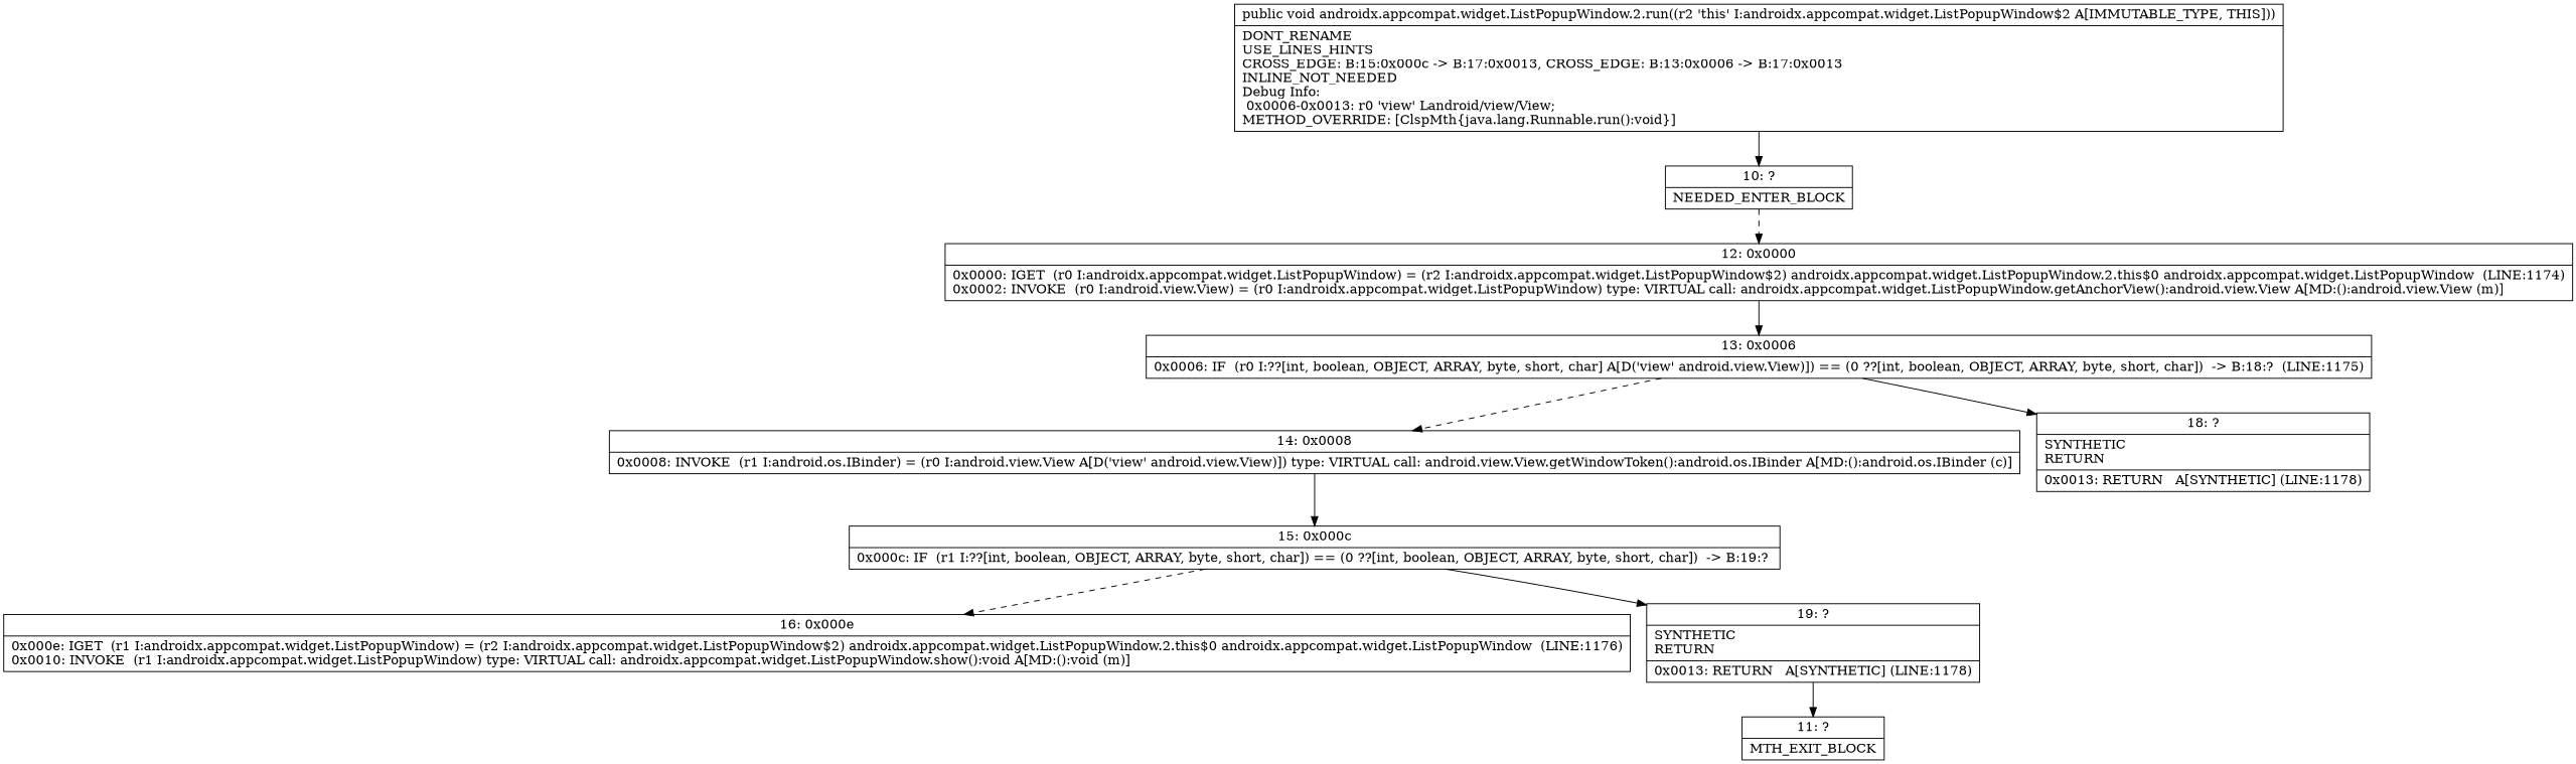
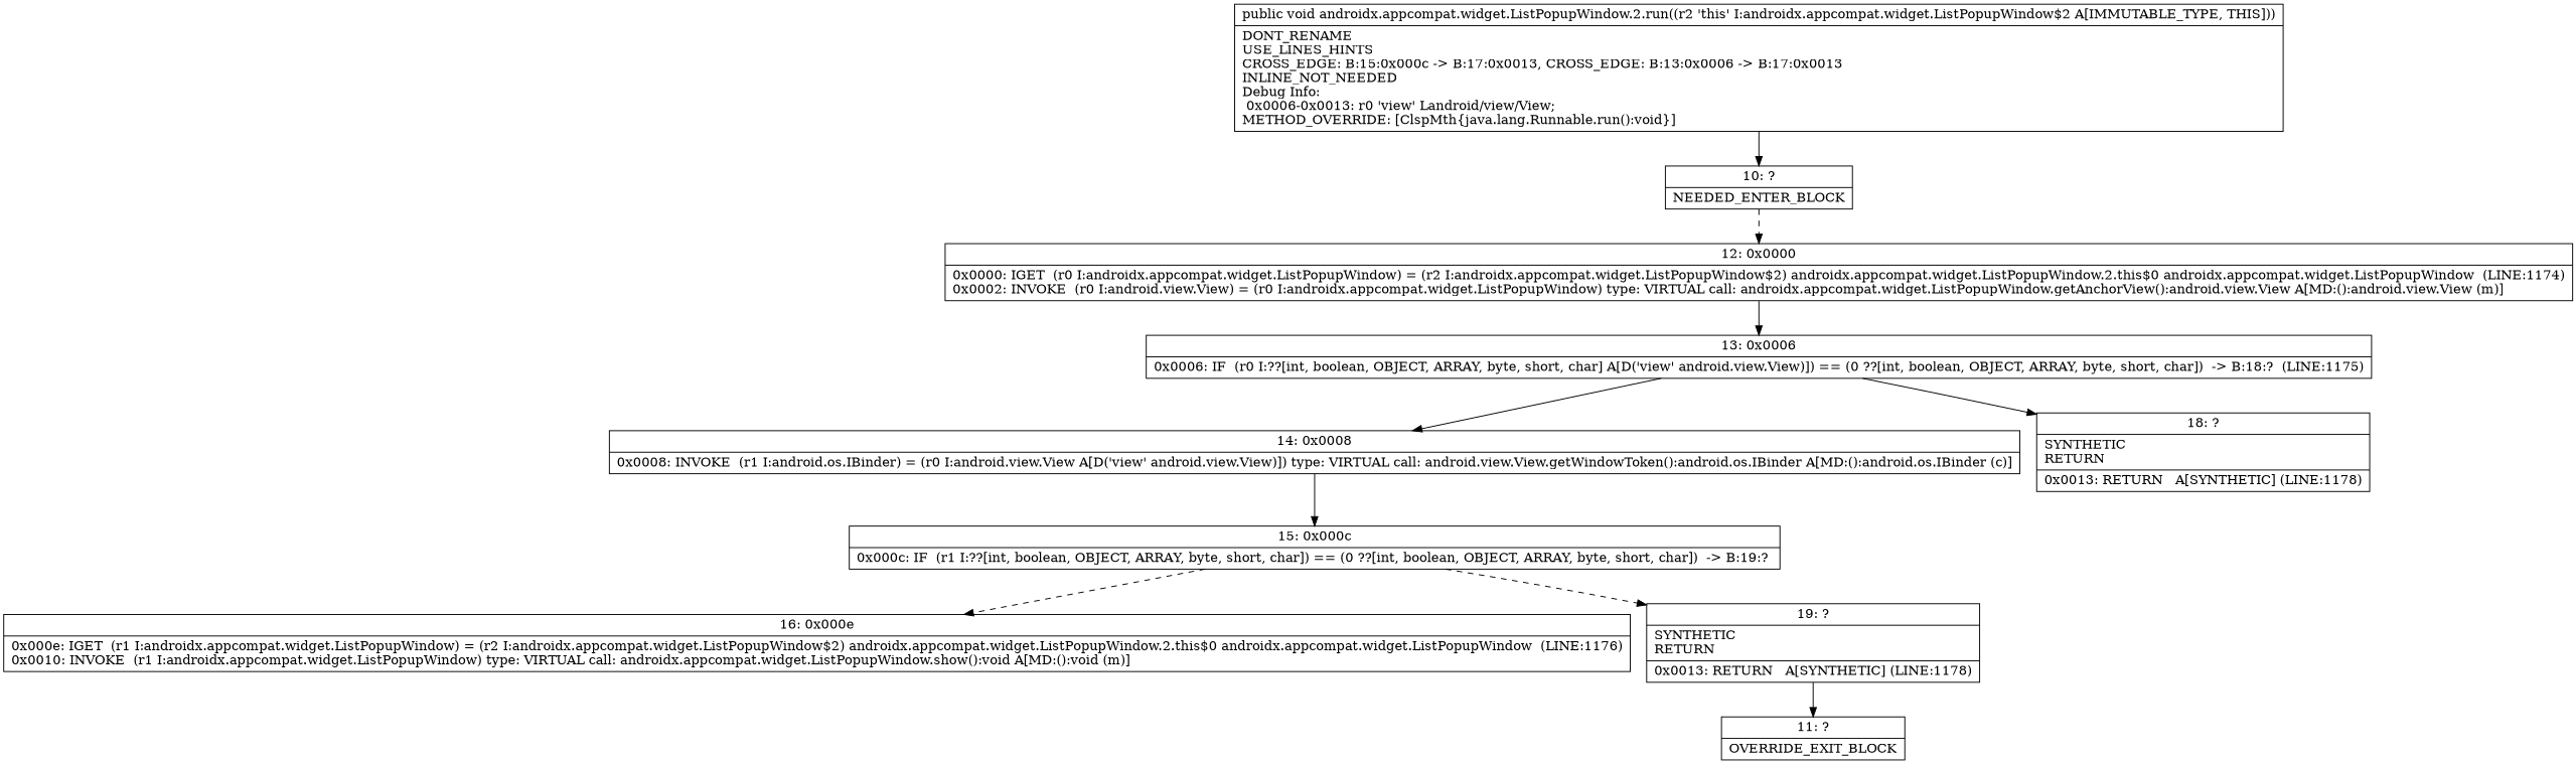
  digraph {
    node [shape=record]
    n1 [label="{10\:\ ?|NEEDED_ENTER_BLOCK\l}"]
    n2 [label="{12\:\ 0x0000|0x0000: IGET  (r0 I:androidx.appcompat.widget.ListPopupWindow) = (r2 I:androidx.appcompat.widget.ListPopupWindow$2) androidx.appcompat.widget.ListPopupWindow.2.this$0 androidx.appcompat.widget.ListPopupWindow  (LINE:1174)\l0x0002: INVOKE  (r0 I:android.view.View) = (r0 I:androidx.appcompat.widget.ListPopupWindow) type: VIRTUAL call: androidx.appcompat.widget.ListPopupWindow.getAnchorView():android.view.View A[MD:():android.view.View (m)]\l}"]
    n3 [label="{13\:\ 0x0006|0x0006: IF  (r0 I:??[int, boolean, OBJECT, ARRAY, byte, short, char] A[D('view' android.view.View)]) == (0 ??[int, boolean, OBJECT, ARRAY, byte, short, char])  \-\> B:18:?  (LINE:1175)\l}"]
    n4 [label="{14\:\ 0x0008|0x0008: INVOKE  (r1 I:android.os.IBinder) = (r0 I:android.view.View A[D('view' android.view.View)]) type: VIRTUAL call: android.view.View.getWindowToken():android.os.IBinder A[MD:():android.os.IBinder (c)]\l}"]
    n5 [label="{18\:\ ?|SYNTHETIC\lRETURN\l|0x0013: RETURN   A[SYNTHETIC] (LINE:1178)\l}"]
    n6 [label="{15\:\ 0x000c|0x000c: IF  (r1 I:??[int, boolean, OBJECT, ARRAY, byte, short, char]) == (0 ??[int, boolean, OBJECT, ARRAY, byte, short, char])  \-\> B:19:? \l}"]
    n7 [label="{16\:\ 0x000e|0x000e: IGET  (r1 I:androidx.appcompat.widget.ListPopupWindow) = (r2 I:androidx.appcompat.widget.ListPopupWindow$2) androidx.appcompat.widget.ListPopupWindow.2.this$0 androidx.appcompat.widget.ListPopupWindow  (LINE:1176)\l0x0010: INVOKE  (r1 I:androidx.appcompat.widget.ListPopupWindow) type: VIRTUAL call: androidx.appcompat.widget.ListPopupWindow.show():void A[MD:():void (m)]\l}"]
    n8 [label="{19\:\ ?|SYNTHETIC\lRETURN\l|0x0013: RETURN   A[SYNTHETIC] (LINE:1178)\l}"]
-   n9 [label="{11\:\ ?|MTH_EXIT_BLOCK\l}"]
+   n9 [label="{11\:\ ?|OVERRIDE_EXIT_BLOCK\l}"]
    n10 [label="{public void androidx.appcompat.widget.ListPopupWindow.2.run((r2 'this' I:androidx.appcompat.widget.ListPopupWindow$2 A[IMMUTABLE_TYPE, THIS]))  | DONT_RENAME\lUSE_LINES_HINTS\lCROSS_EDGE: B:15:0x000c \-\> B:17:0x0013, CROSS_EDGE: B:13:0x0006 \-\> B:17:0x0013\lINLINE_NOT_NEEDED\lDebug Info:\l  0x0006\-0x0013: r0 'view' Landroid\/view\/View;\lMETHOD_OVERRIDE: [ClspMth\{java.lang.Runnable.run():void\}]\l}"]
    n1 -> n2 [style=dashed]
    n2 -> n3
-   n3 -> n4 [style=dashed]
+   n3 -> n4 [style=solid]
    n3 -> n5
    n4 -> n6
    n6 -> n7 [style=dashed]
-   n6 -> n8
+   n6 -> n8 [style=dashed]
    n8 -> n9
    n10 -> n1
  }
